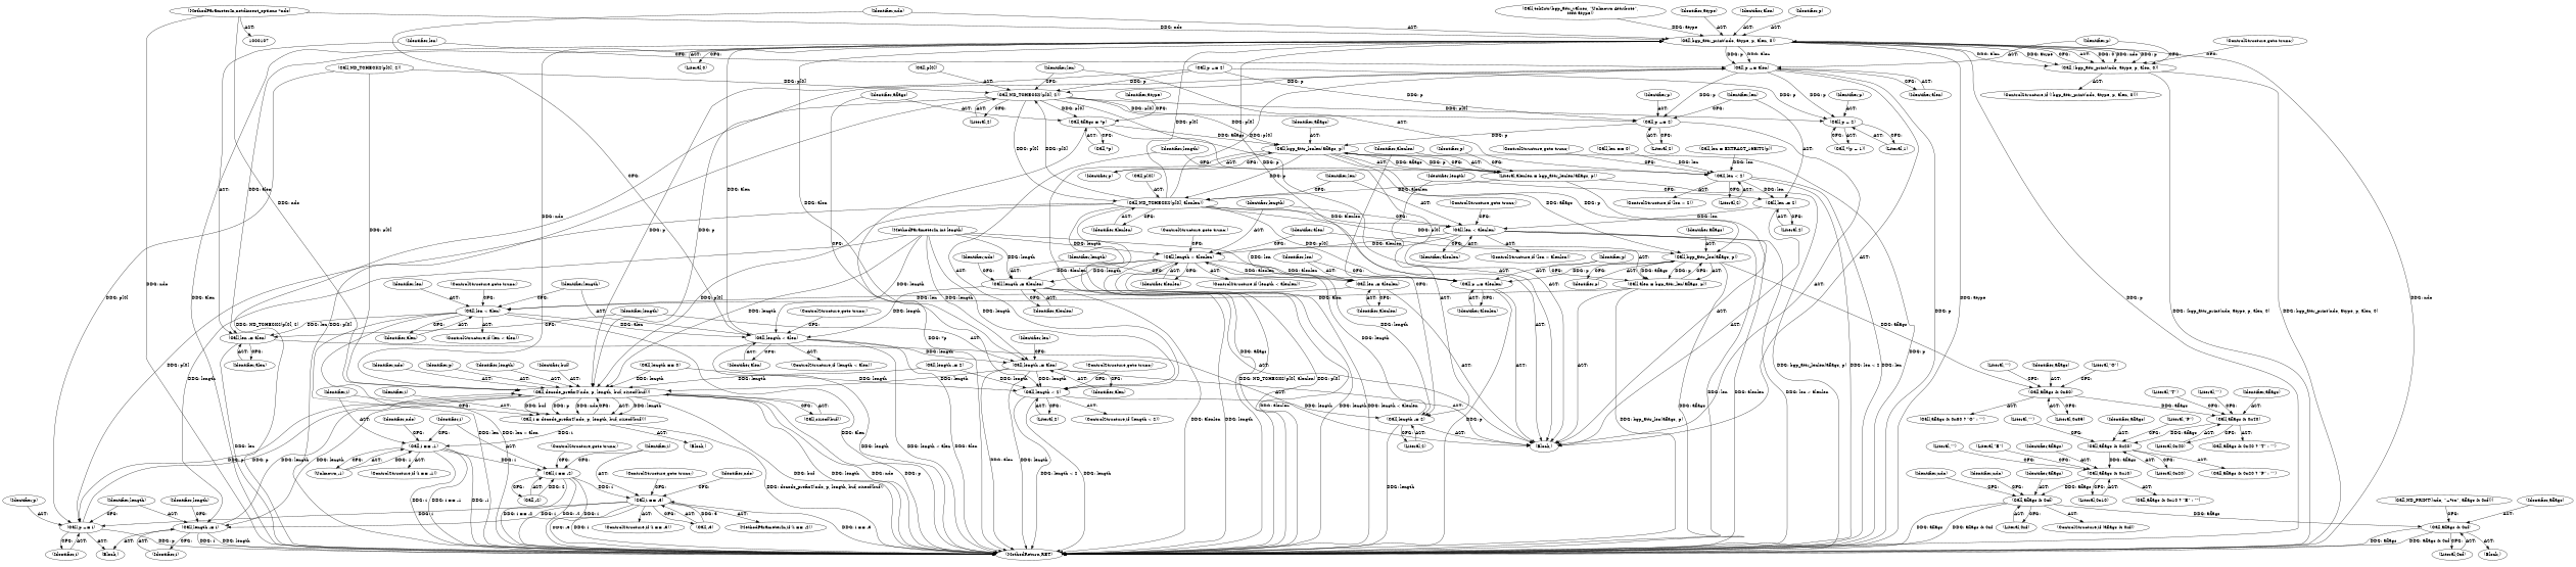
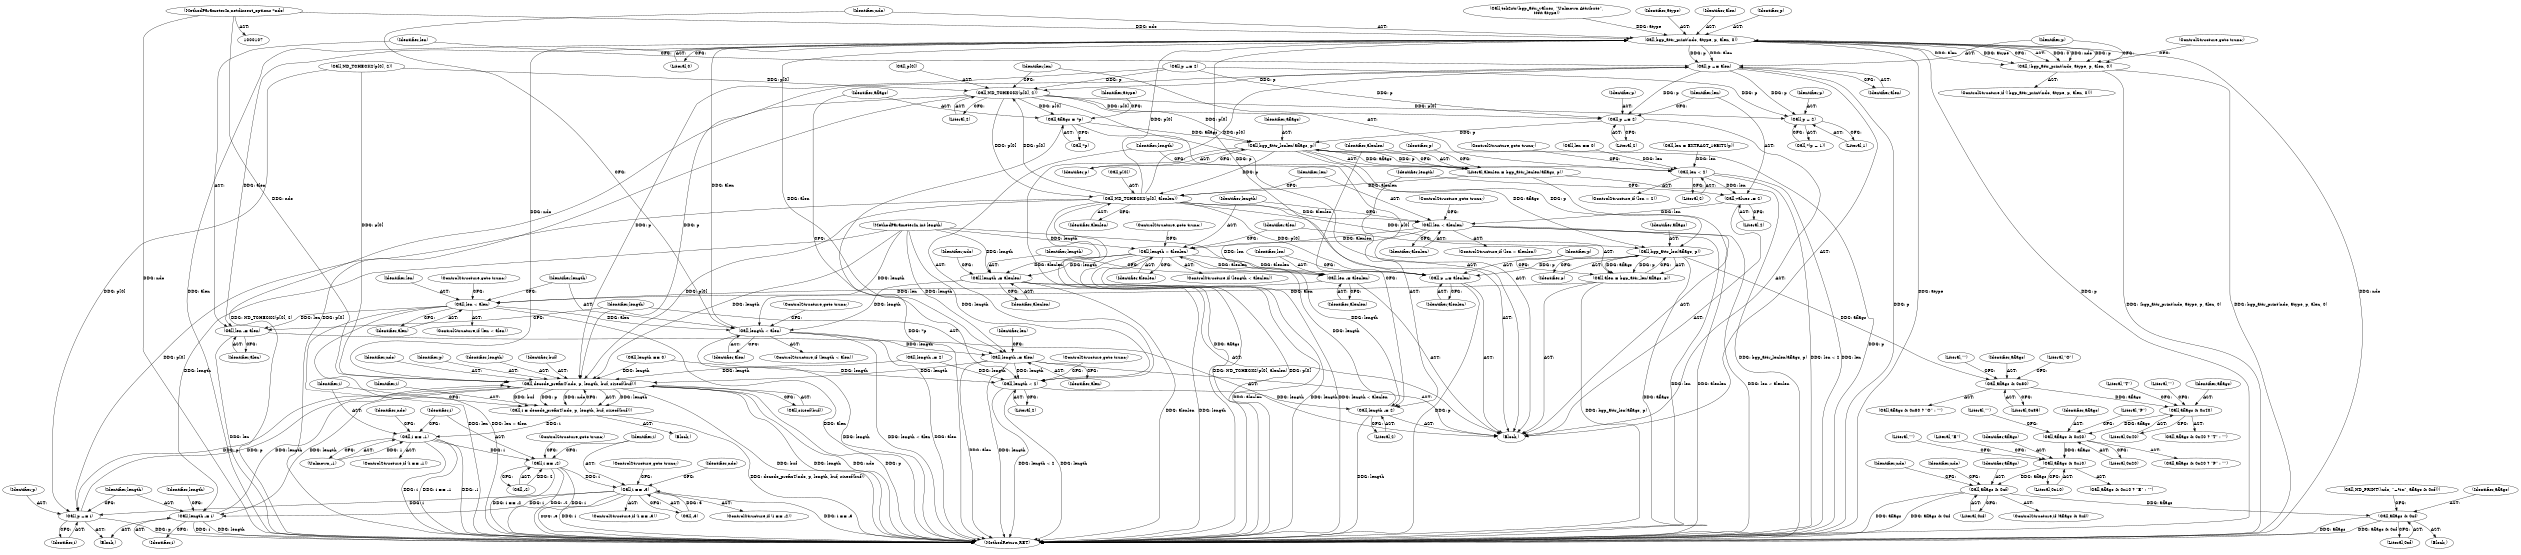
  digraph {
    n1 [label="(MethodParameterIn,netdissect_options *ndo)"]
    n2 [label="(Call,bgp_attr_print(ndo, atype, p, alen, 0))"]
    n3 [label="(Call,decode_prefix4(ndo, p, length, buf, sizeof(buf)))"]
    n4 [label="(MethodReturn,RET)"]
    1000107
    n6 [label="(Call,!bgp_attr_print(ndo, atype, p, alen, 0))"]
    n7 [label="(Call,p += alen)"]
    n8 [label="(Call,length -= alen)"]
    n9 [label="(Call,len -= alen)"]
    n10 [label="(Literal,0)"]
    n11 [label="(Call,p += i)"]
    n12 [label="(Call,i = decode_prefix4(ndo, p, length, buf, sizeof(buf)))"]
    n13 [label="(Call,length -= i)"]
    n14 [label="(Call,sizeof(buf))"]
    n15 [label="(ControlStructure,if (!bgp_attr_print(ndo, atype, p, alen, 0)))"]
    n16 [label="(Call,ND_TCHECK2(p[0], 2))"]
    n17 [label="(Call,p + 2)"]
    n18 [label="(Call,p += 2)"]
    n19 [label="(Identifier,alen)"]
    n20 [label="(Block,)"]
    n21 [label="(Call,length < 2)"]
    n22 [label="(Identifier,alen)"]
    n23 [label="(Identifier,alen)"]
    n24 [label="(Call,aflags = *p)"]
    n25 [label="(Call,bgp_attr_lenlen(aflags, p))"]
    n26 [label="(Call,ND_TCHECK2(p[0], alenlen))"]
    n27 [label="(Literal,2)"]
    n28 [label="(Call,*(p + 1))"]
    n29 [label="(Literal,1)"]
    n30 [label="(Literal,2)"]
    n31 [label="(Call,*p)"]
    n32 [label="(Literal,alenlen = bgp_attr_lenlen(aflags, p))"]
    n33 [label="(Call,bgp_attr_len(aflags, p))"]
    n34 [label="(Identifier,p)"]
    n35 [label="(Call,len < alenlen)"]
    n36 [label="(Call,p += alenlen)"]
    n37 [label="(Identifier,alenlen)"]
    n38 [label="(Call,alen = bgp_attr_len(aflags, p))"]
    n39 [label="(Call,aflags & 0x80)"]
    n40 [label="(Identifier,p)"]
    n41 [label="(Call,length < alenlen)"]
    n42 [label="(Call,len -= alenlen)"]
    n43 [label="(Identifier,alenlen)"]
    n44 [label="(ControlStructure,if (len < alenlen))"]
    n45 [label="(Identifier,alenlen)"]
    n46 [label="(Block,)"]
    n47 [label="(Identifier,i)"]
    n48 [label="(Call,length -= alenlen)"]
    n49 [label="(Identifier,alenlen)"]
    n50 [label="(ControlStructure,if (length < alenlen))"]
    n51 [label="(Call,len < alen)"]
    n52 [label="(Identifier,alenlen)"]
    n53 [label="(Call,length < alen)"]
    n54 [label="(Identifier,alenlen)"]
    n55 [label="(Identifier,alen)"]
    n56 [label="(ControlStructure,if (len < alen))"]
    n57 [label="(Identifier,alen)"]
    n58 [label="(ControlStructure,if (length < alen))"]
    n59 [label="(Call,length -= 2)"]
-   n60 [label="(ControlStructure,if (length < 2))"]
    n61 [label="(Literal,2)"]
    n62 [label="(Literal,2)"]
    n63 [label="(Call,i == -1)"]
    n64 [label="(Block,)"]
    n65 [label="(Identifier,i)"]
    n66 [label="(Call,i == -2)"]
    n67 [label="(ControlStructure,if (i == -1))"]
    n68 [label="(Unknown,-1)"]
    n69 [label="(Call,i == -3)"]
    n70 [label="(Call,-2)"]
-   n71 [label="(MethodParameterIn,if (i == -2))"]
+   n71 [label="(ControlStructure,if (i == -2))"]
    n72 [label="(ControlStructure,if (i == -3))"]
    n73 [label="(Call,-3)"]
    n74 [label="(Call,len < 2)"]
-   n75 [label="(Call,len -= 2)"]
+   n75 [label="(Call,values -= 2)"]
    n76 [label="(ControlStructure,if (len < 2))"]
    n77 [label="(Literal,2)"]
    n78 [label="(Literal,2)"]
    n79 [label="(Call,aflags & 0x40)"]
    n80 [label="(Call,aflags & 0x80 ? \"O\" : \"\")"]
    n81 [label="(Literal,0x85)"]
    n82 [label="(Call,aflags & 0x20)"]
    n83 [label="(Literal,0x40)"]
    n84 [label="(Call,aflags & 0x40 ? \"T\" : \"\")"]
    n85 [label="(Call,aflags & 0x10)"]
    n86 [label="(Call,aflags & 0x20 ? \"P\" : \"\")"]
    n87 [label="(Literal,0x20)"]
    n88 [label="(Call,aflags & 0xf)"]
    n89 [label="(Literal,0x10)"]
    n90 [label="(Call,aflags & 0x10 ? \"E\" : \"\")"]
    n91 [label="(Call,aflags & 0xf)"]
    n92 [label="(Literal,0xf)"]
    n93 [label="(ControlStructure,if (aflags & 0xf))"]
    n94 [label="(Block,)"]
    n95 [label="(Literal,0xf)"]
    n96 [label="(Call,len = EXTRACT_16BITS(p))"]
    n97 [label="(Identifier,len)"]
    n98 [label="(Call,ND_TCHECK2(p[0], 2))"]
    n99 [label="(Identifier,aflags)"]
    n100 [label="(ControlStructure,goto trunc;)"]
    n101 [label="(MethodParameterIn,int length)"]
    n102 [label="(Identifier,aflags)"]
    n103 [label="(Identifier,p)"]
    n104 [label="(Literal,\"\")"]
    n105 [label="(Call,tok2str(bgp_attr_values, \"Unknown Attribute\",\n\t\t\t\t\t atype))"]
    n106 [label="(Identifier,p)"]
    n107 [label="(Identifier,length)"]
    n108 [label="(Identifier,len)"]
    n109 [label="(Literal,\"T\")"]
    n110 [label="(ControlStructure,goto trunc;)"]
    n111 [label="(ControlStructure,goto trunc;)"]
    n112 [label="(Identifier,buf)"]
    n113 [label="(Identifier,aflags)"]
    n114 [label="(Identifier,ndo)"]
    n115 [label="(Identifier,p)"]
    n116 [label="(Call,p[0])"]
    n117 [label="(Identifier,ndo)"]
    n118 [label="(Identifier,p)"]
    n119 [label="(Identifier,length)"]
    n120 [label="(Identifier,atype)"]
    n121 [label="(Identifier,len)"]
    n122 [label="(Identifier,len)"]
    n123 [label="(Literal,\"\")"]
    n124 [label="(Call,len == 0)"]
    n125 [label="(Call,ND_PRINT((ndo, \"+%x\", aflags & 0xf)))"]
    n126 [label="(ControlStructure,goto trunc;)"]
    n127 [label="(Identifier,length)"]
    n128 [label="(ControlStructure,goto trunc;)"]
    n129 [label="(Literal,\"\")"]
    n130 [label="(Identifier,alen)"]
    n131 [label="(Literal,\"P\")"]
    n132 [label="(Call,p += 2)"]
    n133 [label="(Identifier,aflags)"]
    n134 [label="(ControlStructure,goto trunc;)"]
    n135 [label="(Identifier,i)"]
    n136 [label="(Identifier,aflags)"]
    n137 [label="(Identifier,atype)"]
    n138 [label="(Identifier,alenlen)"]
    n139 [label="(Identifier,length)"]
    n140 [label="(Identifier,p)"]
    n141 [label="(Call,p[0])"]
    n142 [label="(Identifier,aflags)"]
    n143 [label="(Identifier,aflags)"]
    n144 [label="(Literal,\"O\")"]
    n145 [label="(Identifier,p)"]
    n146 [label="(Identifier,i)"]
    n147 [label="(Identifier,length)"]
    n148 [label="(Identifier,len)"]
    n149 [label="(Literal,\"\")"]
    n150 [label="(Identifier,alen)"]
    n151 [label="(ControlStructure,goto trunc;)"]
    n152 [label="(Literal,\"E\")"]
    n153 [label="(Identifier,length)"]
    n154 [label="(Identifier,len)"]
    n155 [label="(Call,length == 0)"]
    n156 [label="(Identifier,ndo)"]
    n157 [label="(Identifier,i)"]
    n158 [label="(Identifier,length)"]
    n159 [label="(Identifier,p)"]
    n160 [label="(Identifier,length)"]
    n161 [label="(Identifier,p)"]
    n162 [label="(Identifier,length)"]
    n163 [label="(Identifier,aflags)"]
    n164 [label="(Call,length -= 2)"]
    n165 [label="(Identifier,ndo)"]
    n166 [label="(Identifier,ndo)"]
    n167 [label="(Identifier,i)"]
    n168 [label="(Identifier,len)"]
    n169 [label="(Identifier,ndo)"]
    n170 [label="(ControlStructure,goto trunc;)"]
    n171 [label="(Identifier,aflags)"]
    n172 [label="(Identifier,ndo)"]
    n173 [label="(ControlStructure,goto trunc;)"]
    n1 -> n2 [label="DDG: ndo"]
    n1 -> n3 [label="DDG: ndo"]
    n1 -> n4 [label="DDG: ndo"]
    n1 -> 1000107 [label="AST: "]
    n2 -> n3 [label="DDG: ndo"]
    n2 -> n4 [label="DDG: p"]
    n2 -> n4 [label="DDG: atype"]
    n2 -> n4 [label="DDG: ndo"]
    n2 -> n4 [label="DDG: alen"]
    n2 -> n6 [label="AST: "]
    n2 -> n6 [label="DDG: 0"]
    n2 -> n6 [label="DDG: ndo"]
    n2 -> n6 [label="DDG: p"]
    n2 -> n6 [label="DDG: alen"]
    n2 -> n6 [label="DDG: atype"]
    n2 -> n7 [label="DDG: alen"]
    n2 -> n7 [label="DDG: p"]
    n2 -> n8 [label="DDG: alen"]
    n2 -> n9 [label="DDG: alen"]
    n2 -> n10 [label="CFG: "]
    n3 -> n4 [label="DDG: length"]
    n3 -> n4 [label="DDG: ndo"]
    n3 -> n4 [label="DDG: p"]
    n3 -> n4 [label="DDG: buf"]
    n3 -> n11 [label="DDG: p"]
    n3 -> n12 [label="AST: "]
    n3 -> n12 [label="DDG: length"]
    n3 -> n12 [label="DDG: buf"]
    n3 -> n12 [label="DDG: p"]
    n3 -> n12 [label="DDG: ndo"]
    n3 -> n13 [label="DDG: length"]
    n3 -> n14 [label="CFG: "]
    n6 -> n2 [label="CFG: "]
    n6 -> n4 [label="DDG: !bgp_attr_print(ndo, atype, p, alen, 0)"]
    n6 -> n4 [label="DDG: bgp_attr_print(ndo, atype, p, alen, 0)"]
    n6 -> n15 [label="AST: "]
    n7 -> n3 [label="DDG: p"]
    n7 -> n4 [label="DDG: p"]
    n7 -> n16 [label="DDG: p"]
    n7 -> n17 [label="DDG: p"]
    n7 -> n18 [label="DDG: p"]
    n7 -> n19 [label="CFG: "]
    n7 -> n20 [label="AST: "]
    n8 -> n3 [label="DDG: length"]
    n8 -> n4 [label="DDG: alen"]
    n8 -> n4 [label="DDG: length"]
    n8 -> n20 [label="AST: "]
    n8 -> n21 [label="DDG: length"]
    n8 -> n22 [label="CFG: "]
    n9 -> n4 [label="DDG: len"]
    n9 -> n20 [label="AST: "]
    n9 -> n23 [label="CFG: "]
    n10 -> n2 [label="AST: "]
    n11 -> n3 [label="DDG: p"]
    n11 -> n4 [label="DDG: p"]
    n11 -> n46 [label="AST: "]
    n11 -> n47 [label="CFG: "]
    n12 -> n3 [label="CFG: "]
    n12 -> n4 [label="DDG: decode_prefix4(ndo, p, length, buf, sizeof(buf))"]
    n12 -> n63 [label="DDG: i"]
    n12 -> n64 [label="AST: "]
    n13 -> n3 [label="DDG: length"]
    n13 -> n4 [label="DDG: length"]
    n13 -> n4 [label="DDG: i"]
    n13 -> n46 [label="AST: "]
    n13 -> n65 [label="CFG: "]
    n14 -> n3 [label="AST: "]
    n16 -> n4 [label="DDG: ND_TCHECK2(p[0], 2)"]
    n16 -> n4 [label="DDG: p[0]"]
    n16 -> n17 [label="DDG: p[0]"]
    n16 -> n18 [label="DDG: p[0]"]
    n16 -> n20 [label="AST: "]
    n16 -> n24 [label="DDG: p[0]"]
    n16 -> n25 [label="DDG: p[0]"]
    n16 -> n26 [label="DDG: p[0]"]
    n16 -> n27 [label="CFG: "]
    n17 -> n28 [label="AST: "]
    n17 -> n29 [label="CFG: "]
    n18 -> n20 [label="AST: "]
    n18 -> n25 [label="DDG: p"]
    n18 -> n30 [label="CFG: "]
    n19 -> n7 [label="AST: "]
    n21 -> n4 [label="DDG: length < 2"]
    n21 -> n4 [label="DDG: length"]
    n21 -> n59 [label="DDG: length"]
-   n21 -> n60 [label="AST: "]
    n21 -> n61 [label="CFG: "]
    n22 -> n8 [label="AST: "]
    n23 -> n9 [label="AST: "]
    n24 -> n4 [label="DDG: *p"]
    n24 -> n20 [label="AST: "]
    n24 -> n25 [label="DDG: aflags"]
    n24 -> n31 [label="CFG: "]
    n25 -> n4 [label="DDG: aflags"]
    n25 -> n4 [label="DDG: p"]
    n25 -> n26 [label="DDG: p"]
    n25 -> n32 [label="AST: "]
    n25 -> n32 [label="DDG: aflags"]
    n25 -> n32 [label="DDG: p"]
    n25 -> n33 [label="DDG: aflags"]
    n25 -> n33 [label="DDG: p"]
    n25 -> n34 [label="CFG: "]
    n26 -> n2 [label="DDG: p[0]"]
    n26 -> n3 [label="DDG: p[0]"]
    n26 -> n4 [label="DDG: p[0]"]
    n26 -> n4 [label="DDG: ND_TCHECK2(p[0], alenlen)"]
    n26 -> n7 [label="DDG: p[0]"]
    n26 -> n11 [label="DDG: p[0]"]
    n26 -> n16 [label="DDG: p[0]"]
    n26 -> n20 [label="AST: "]
    n26 -> n33 [label="DDG: p[0]"]
    n26 -> n35 [label="DDG: alenlen"]
    n26 -> n36 [label="DDG: p[0]"]
    n26 -> n37 [label="CFG: "]
    n27 -> n16 [label="AST: "]
    n28 -> n17 [label="CFG: "]
    n29 -> n17 [label="AST: "]
    n30 -> n18 [label="AST: "]
    n31 -> n24 [label="AST: "]
    n32 -> n4 [label="DDG: bgp_attr_lenlen(aflags, p)"]
    n32 -> n20 [label="AST: "]
    n32 -> n25 [label="CFG: "]
    n32 -> n26 [label="DDG: alenlen"]
    n33 -> n4 [label="DDG: aflags"]
    n33 -> n36 [label="DDG: p"]
    n33 -> n38 [label="AST: "]
    n33 -> n38 [label="DDG: aflags"]
    n33 -> n38 [label="DDG: p"]
    n33 -> n39 [label="DDG: aflags"]
    n33 -> n40 [label="CFG: "]
    n34 -> n25 [label="AST: "]
    n35 -> n4 [label="DDG: alenlen"]
    n35 -> n4 [label="DDG: len < alenlen"]
    n35 -> n4 [label="DDG: len"]
    n35 -> n41 [label="DDG: alenlen"]
    n35 -> n42 [label="DDG: len"]
    n35 -> n43 [label="CFG: "]
    n35 -> n44 [label="AST: "]
    n36 -> n2 [label="DDG: p"]
    n36 -> n4 [label="DDG: p"]
    n36 -> n20 [label="AST: "]
    n36 -> n45 [label="CFG: "]
    n37 -> n26 [label="AST: "]
    n38 -> n4 [label="DDG: bgp_attr_len(aflags, p)"]
    n38 -> n20 [label="AST: "]
    n38 -> n33 [label="CFG: "]
    n38 -> n51 [label="DDG: alen"]
    n39 -> n79 [label="DDG: aflags"]
    n39 -> n80 [label="AST: "]
    n39 -> n81 [label="CFG: "]
    n40 -> n33 [label="AST: "]
    n41 -> n4 [label="DDG: alenlen"]
    n41 -> n4 [label="DDG: length"]
    n41 -> n4 [label="DDG: length < alenlen"]
    n41 -> n36 [label="DDG: alenlen"]
    n41 -> n42 [label="DDG: alenlen"]
    n41 -> n48 [label="DDG: alenlen"]
    n41 -> n48 [label="DDG: length"]
    n41 -> n49 [label="CFG: "]
    n41 -> n50 [label="AST: "]
    n42 -> n20 [label="AST: "]
    n42 -> n51 [label="DDG: len"]
    n42 -> n52 [label="CFG: "]
    n43 -> n35 [label="AST: "]
    n45 -> n36 [label="AST: "]
    n47 -> n11 [label="AST: "]
    n48 -> n4 [label="DDG: length"]
    n48 -> n4 [label="DDG: alenlen"]
    n48 -> n20 [label="AST: "]
    n48 -> n53 [label="DDG: length"]
    n48 -> n54 [label="CFG: "]
    n49 -> n41 [label="AST: "]
    n51 -> n4 [label="DDG: alen"]
    n51 -> n4 [label="DDG: len"]
    n51 -> n4 [label="DDG: len < alen"]
    n51 -> n9 [label="DDG: len"]
    n51 -> n53 [label="DDG: alen"]
    n51 -> n55 [label="CFG: "]
    n51 -> n56 [label="AST: "]
    n52 -> n42 [label="AST: "]
    n53 -> n2 [label="DDG: alen"]
    n53 -> n4 [label="DDG: alen"]
    n53 -> n4 [label="DDG: length"]
    n53 -> n4 [label="DDG: length < alen"]
    n53 -> n8 [label="DDG: length"]
    n53 -> n57 [label="CFG: "]
    n53 -> n58 [label="AST: "]
    n54 -> n48 [label="AST: "]
    n55 -> n51 [label="AST: "]
    n57 -> n53 [label="AST: "]
    n59 -> n4 [label="DDG: length"]
    n59 -> n20 [label="AST: "]
    n59 -> n41 [label="DDG: length"]
    n59 -> n62 [label="CFG: "]
    n61 -> n21 [label="AST: "]
    n62 -> n59 [label="AST: "]
    n63 -> n4 [label="DDG: i == -1"]
    n63 -> n4 [label="DDG: -1"]
    n63 -> n4 [label="DDG: i"]
    n63 -> n66 [label="DDG: i"]
    n63 -> n67 [label="AST: "]
    n63 -> n68 [label="CFG: "]
    n65 -> n13 [label="AST: "]
    n66 -> n4 [label="DDG: -2"]
    n66 -> n4 [label="DDG: i"]
    n66 -> n4 [label="DDG: i == -2"]
    n66 -> n69 [label="DDG: i"]
    n66 -> n70 [label="CFG: "]
    n68 -> n63 [label="AST: "]
    n68 -> n63 [label="DDG: 1"]
    n69 -> n4 [label="DDG: i"]
    n69 -> n4 [label="DDG: i == -3"]
    n69 -> n4 [label="DDG: -3"]
    n69 -> n11 [label="DDG: i"]
    n69 -> n13 [label="DDG: i"]
    n69 -> n71 [label="AST: "]
    n69 -> n72 [label="AST: "]
    n69 -> n73 [label="CFG: "]
    n70 -> n66 [label="AST: "]
    n70 -> n66 [label="DDG: 2"]
    n73 -> n69 [label="AST: "]
    n73 -> n69 [label="DDG: 3"]
    n74 -> n4 [label="DDG: len < 2"]
    n74 -> n4 [label="DDG: len"]
    n74 -> n75 [label="DDG: len"]
    n74 -> n76 [label="AST: "]
    n74 -> n77 [label="CFG: "]
    n75 -> n20 [label="AST: "]
    n75 -> n35 [label="DDG: len"]
    n75 -> n78 [label="CFG: "]
    n77 -> n74 [label="AST: "]
    n78 -> n75 [label="AST: "]
    n79 -> n82 [label="DDG: aflags"]
    n79 -> n83 [label="CFG: "]
    n79 -> n84 [label="AST: "]
    n81 -> n39 [label="AST: "]
    n82 -> n85 [label="DDG: aflags"]
    n82 -> n86 [label="AST: "]
    n82 -> n87 [label="CFG: "]
    n83 -> n79 [label="AST: "]
    n85 -> n88 [label="DDG: aflags"]
    n85 -> n89 [label="CFG: "]
    n85 -> n90 [label="AST: "]
    n87 -> n82 [label="AST: "]
    n88 -> n4 [label="DDG: aflags"]
    n88 -> n4 [label="DDG: aflags & 0xf"]
    n88 -> n91 [label="DDG: aflags"]
    n88 -> n92 [label="CFG: "]
    n88 -> n93 [label="AST: "]
    n89 -> n85 [label="AST: "]
    n91 -> n4 [label="DDG: aflags & 0xf"]
    n91 -> n4 [label="DDG: aflags"]
    n91 -> n94 [label="AST: "]
    n91 -> n95 [label="CFG: "]
    n92 -> n88 [label="AST: "]
    n95 -> n91 [label="AST: "]
    n96 -> n74 [label="DDG: len"]
    n97 -> n8 [label="CFG: "]
    n98 -> n3 [label="DDG: p[0]"]
    n98 -> n11 [label="DDG: p[0]"]
    n98 -> n16 [label="DDG: p[0]"]
    n99 -> n88 [label="AST: "]
    n100 -> n51 [label="CFG: "]
    n101 -> n3 [label="DDG: length"]
    n101 -> n8 [label="DDG: length"]
    n101 -> n13 [label="DDG: length"]
    n101 -> n21 [label="DDG: length"]
    n101 -> n41 [label="DDG: length"]
    n101 -> n48 [label="DDG: length"]
    n101 -> n53 [label="DDG: length"]
    n101 -> n59 [label="DDG: length"]
    n102 -> n85 [label="AST: "]
    n103 -> n36 [label="AST: "]
    n103 -> n38 [label="CFG: "]
    n104 -> n39 [label="CFG: "]
    n105 -> n2 [label="DDG: atype"]
    n106 -> n18 [label="AST: "]
    n107 -> n35 [label="CFG: "]
    n107 -> n41 [label="AST: "]
    n108 -> n16 [label="CFG: "]
    n108 -> n74 [label="AST: "]
    n109 -> n79 [label="CFG: "]
    n110 -> n53 [label="CFG: "]
    n111 -> n35 [label="CFG: "]
    n112 -> n3 [label="AST: "]
    n113 -> n33 [label="AST: "]
    n114 -> n88 [label="CFG: "]
    n115 -> n6 [label="CFG: "]
    n115 -> n7 [label="AST: "]
    n116 -> n26 [label="AST: "]
    n117 -> n3 [label="AST: "]
    n118 -> n11 [label="AST: "]
    n119 -> n13 [label="CFG: "]
    n120 -> n24 [label="CFG: "]
    n121 -> n36 [label="CFG: "]
    n121 -> n42 [label="AST: "]
    n122 -> n51 [label="AST: "]
    n123 -> n82 [label="CFG: "]
    n124 -> n74 [label="DDG: len"]
    n125 -> n91 [label="CFG: "]
    n126 -> n69 [label="CFG: "]
    n127 -> n42 [label="CFG: "]
    n127 -> n48 [label="AST: "]
    n128 -> n6 [label="CFG: "]
    n129 -> n85 [label="CFG: "]
    n130 -> n38 [label="AST: "]
    n130 -> n41 [label="CFG: "]
    n131 -> n82 [label="CFG: "]
    n132 -> n3 [label="DDG: p"]
    n132 -> n16 [label="DDG: p"]
    n132 -> n17 [label="DDG: p"]
    n132 -> n18 [label="DDG: p"]
    n133 -> n91 [label="AST: "]
    n134 -> n66 [label="CFG: "]
    n135 -> n12 [label="CFG: "]
    n135 -> n63 [label="AST: "]
    n136 -> n82 [label="AST: "]
    n137 -> n2 [label="AST: "]
    n138 -> n32 [label="AST: "]
    n138 -> n59 [label="CFG: "]
    n139 -> n51 [label="CFG: "]
    n139 -> n53 [label="AST: "]
    n140 -> n32 [label="CFG: "]
    n141 -> n16 [label="AST: "]
    n142 -> n21 [label="CFG: "]
    n142 -> n24 [label="AST: "]
    n143 -> n39 [label="AST: "]
    n144 -> n39 [label="CFG: "]
    n145 -> n3 [label="AST: "]
    n146 -> n63 [label="CFG: "]
    n146 -> n66 [label="AST: "]
    n147 -> n59 [label="AST: "]
    n147 -> n75 [label="CFG: "]
    n148 -> n18 [label="CFG: "]
    n148 -> n75 [label="AST: "]
    n149 -> n79 [label="CFG: "]
    n150 -> n2 [label="AST: "]
    n151 -> n41 [label="CFG: "]
    n152 -> n85 [label="CFG: "]
    n153 -> n8 [label="AST: "]
    n153 -> n9 [label="CFG: "]
    n154 -> n26 [label="CFG: "]
    n154 -> n35 [label="AST: "]
    n155 -> n3 [label="DDG: length"]
    n155 -> n21 [label="DDG: length"]
    n156 -> n63 [label="CFG: "]
    n157 -> n66 [label="CFG: "]
    n157 -> n69 [label="AST: "]
    n158 -> n21 [label="AST: "]
    n158 -> n74 [label="CFG: "]
    n159 -> n2 [label="AST: "]
    n160 -> n11 [label="CFG: "]
    n160 -> n13 [label="AST: "]
    n161 -> n17 [label="AST: "]
    n162 -> n3 [label="AST: "]
    n163 -> n25 [label="AST: "]
    n164 -> n3 [label="DDG: length"]
    n164 -> n21 [label="DDG: length"]
    n165 -> n88 [label="CFG: "]
    n166 -> n2 [label="AST: "]
    n166 -> n53 [label="CFG: "]
    n167 -> n12 [label="AST: "]
    n168 -> n7 [label="CFG: "]
    n168 -> n9 [label="AST: "]
    n169 -> n69 [label="CFG: "]
    n170 -> n74 [label="CFG: "]
    n171 -> n79 [label="AST: "]
    n172 -> n48 [label="CFG: "]
    n173 -> n21 [label="CFG: "]
  }
